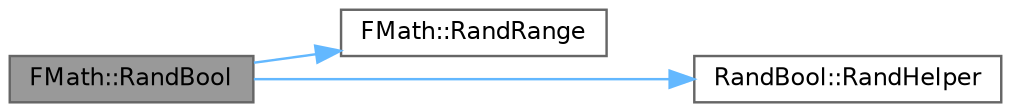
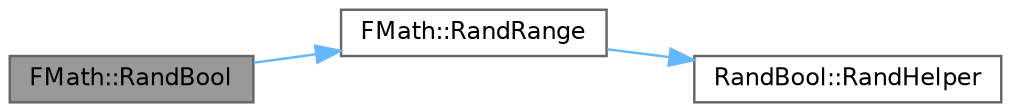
  digraph {
    rankdir=LR
    node [color=grey40 fillcolor=white fontname=Helvetica fontsize=10 shape=box style=filled]
    edge [color=steelblue1 fontname=Helvetica fontsize=10 labelfontname=Helvetica labelfontsize=10 style=solid]
    n1 [color=gray40 fillcolor=grey60 fontcolor=black height=0.2 label="FMath::RandBool" width=0.4]
    n2 [height=0.2 label="FMath::RandRange" width=0.4]
    n3 [height=0.2 label="RandBool::RandHelper" width=0.4]
    n1 -> n2
-   n1 -> n3
+   n2 -> n3
  }
